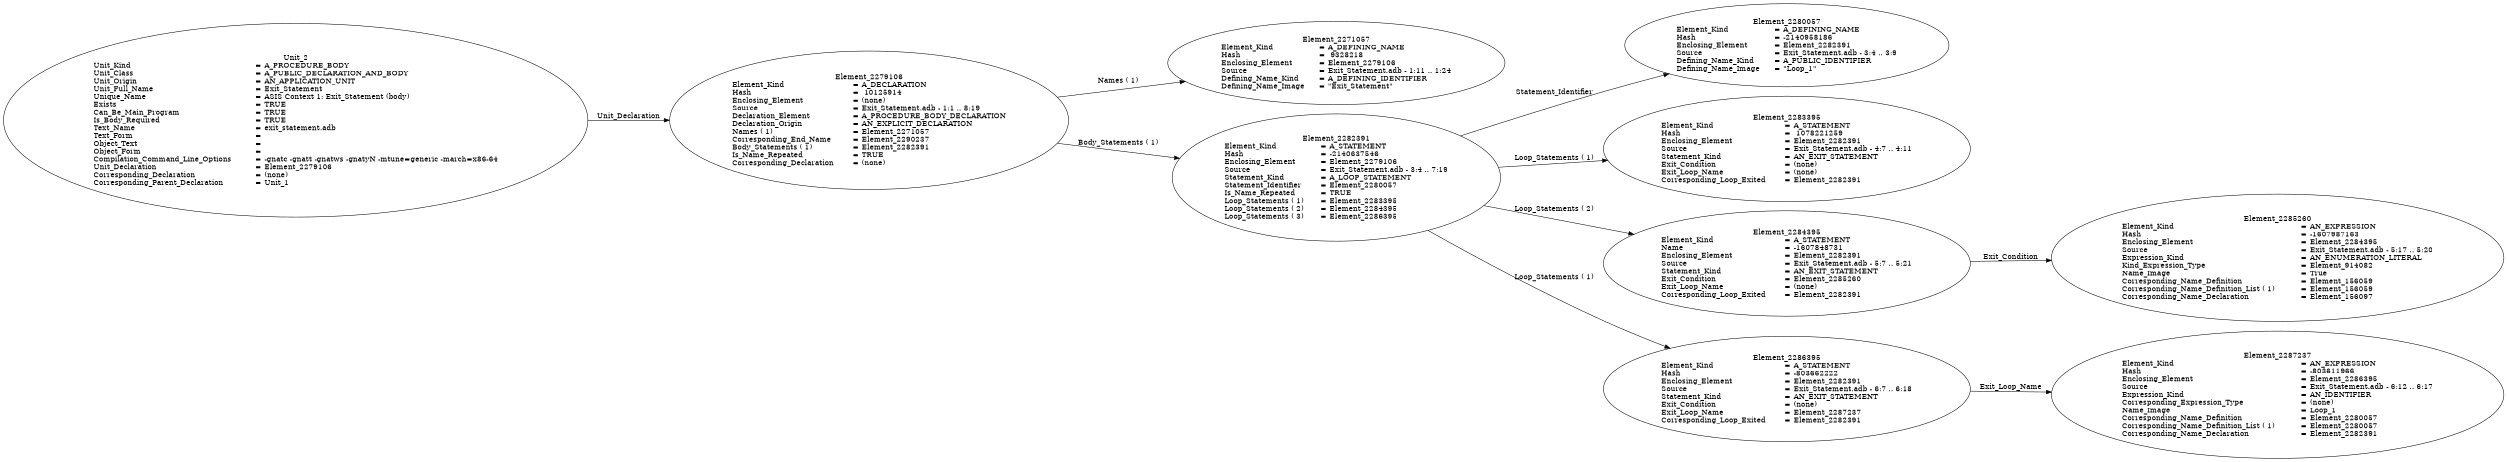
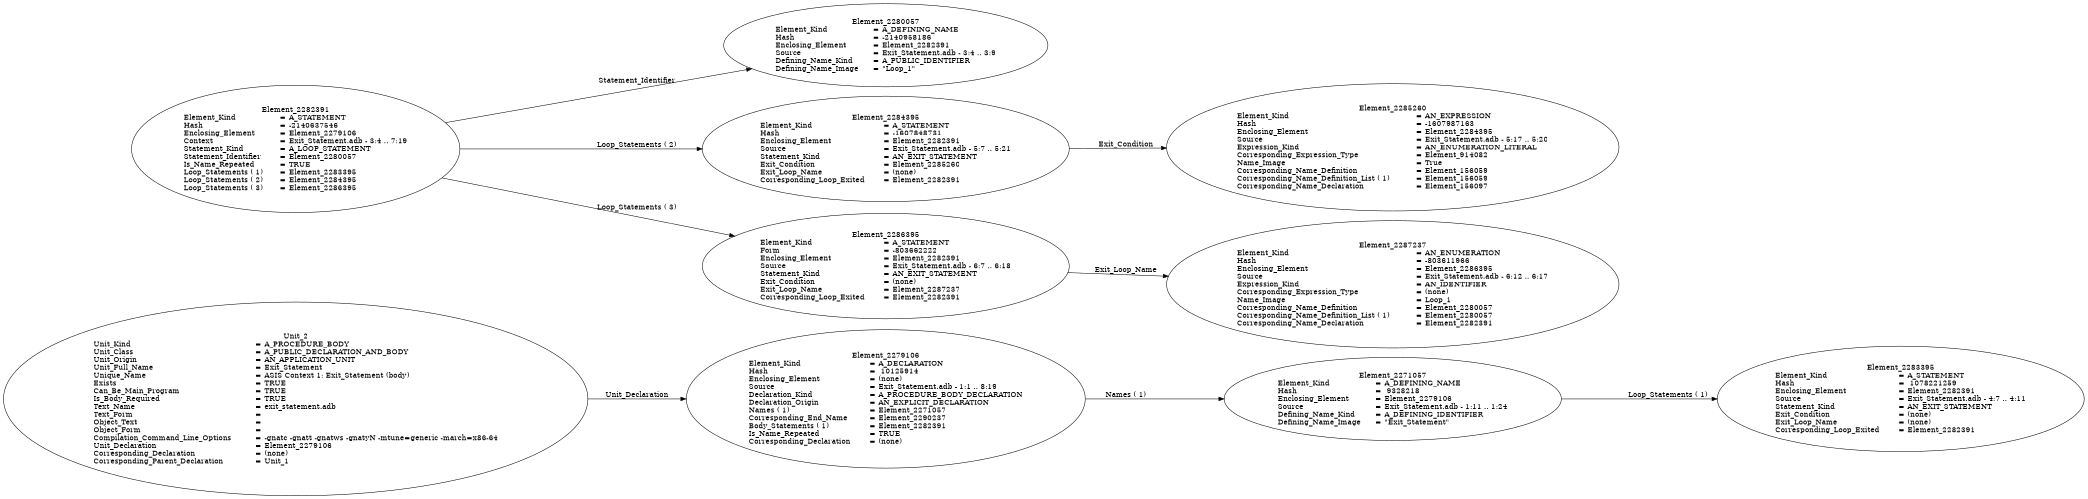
  digraph {
    rankdir=LR
    n1 [label=<<TABLE BORDER="0" CELLBORDER="0" CELLSPACING="0" CELLPADDING="0">            <TR><TD COLSPAN="3">Unit_2</TD></TR>           <TR><TD ALIGN="LEFT">Unit_Kind   </TD><TD> = </TD><TD ALIGN="LEFT">A_PROCEDURE_BODY</TD></TR>           <TR><TD ALIGN="LEFT">Unit_Class   </TD><TD> = </TD><TD ALIGN="LEFT">A_PUBLIC_DECLARATION_AND_BODY</TD></TR>           <TR><TD ALIGN="LEFT">Unit_Origin   </TD><TD> = </TD><TD ALIGN="LEFT">AN_APPLICATION_UNIT</TD></TR>           <TR><TD ALIGN="LEFT">Unit_Full_Name    </TD><TD> = </TD><TD ALIGN="LEFT">Exit_Statement</TD></TR>           <TR><TD ALIGN="LEFT">Unique_Name   </TD><TD> = </TD><TD ALIGN="LEFT">ASIS Context 1: Exit_Statement (body)</TD></TR>           <TR><TD ALIGN="LEFT">Exists  </TD><TD> = </TD><TD ALIGN="LEFT">TRUE</TD></TR>           <TR><TD ALIGN="LEFT">Can_Be_Main_Program     </TD><TD> = </TD><TD ALIGN="LEFT">TRUE</TD></TR>           <TR><TD ALIGN="LEFT">Is_Body_Required     </TD><TD> = </TD><TD ALIGN="LEFT">TRUE</TD></TR>           <TR><TD ALIGN="LEFT">Text_Name   </TD><TD> = </TD><TD ALIGN="LEFT">exit_statement.adb</TD></TR>           <TR><TD ALIGN="LEFT">Text_Form   </TD><TD> = </TD><TD ALIGN="LEFT"></TD></TR>           <TR><TD ALIGN="LEFT">Object_Text   </TD><TD> = </TD><TD ALIGN="LEFT"></TD></TR>           <TR><TD ALIGN="LEFT">Object_Form   </TD><TD> = </TD><TD ALIGN="LEFT"></TD></TR>           <TR><TD ALIGN="LEFT">Compilation_Command_Line_Options         </TD><TD> = </TD><TD ALIGN="LEFT">-gnatc -gnatt -gnatws -gnatyN -mtune=generic -march=x86-64</TD></TR>           <TR><TD ALIGN="LEFT">Unit_Declaration     </TD><TD> = </TD><TD ALIGN="LEFT">Element_2279106</TD></TR>           <TR><TD ALIGN="LEFT">Corresponding_Declaration       </TD><TD> = </TD><TD ALIGN="LEFT">(none)</TD></TR>           <TR><TD ALIGN="LEFT">Corresponding_Parent_Declaration         </TD><TD> = </TD><TD ALIGN="LEFT">Unit_1</TD></TR>           </TABLE>>]
-   n2 [label=<<TABLE BORDER="0" CELLBORDER="0" CELLSPACING="0" CELLPADDING="0">            <TR><TD COLSPAN="3">Element_2279106</TD></TR>           <TR><TD ALIGN="LEFT">Element_Kind    </TD><TD> = </TD><TD ALIGN="LEFT">A_DECLARATION</TD></TR>           <TR><TD ALIGN="LEFT">Hash  </TD><TD> = </TD><TD ALIGN="LEFT"> 10125914</TD></TR>           <TR><TD ALIGN="LEFT">Enclosing_Element     </TD><TD> = </TD><TD ALIGN="LEFT">(none)</TD></TR>           <TR><TD ALIGN="LEFT">Source  </TD><TD> = </TD><TD ALIGN="LEFT">Exit_Statement.adb - 1:1 .. 8:19</TD></TR>           <TR><TD ALIGN="LEFT">Declaration_Element     </TD><TD> = </TD><TD ALIGN="LEFT">A_PROCEDURE_BODY_DECLARATION</TD></TR>           <TR><TD ALIGN="LEFT">Declaration_Origin     </TD><TD> = </TD><TD ALIGN="LEFT">AN_EXPLICIT_DECLARATION</TD></TR>           <TR><TD ALIGN="LEFT">Names ( 1)   </TD><TD> = </TD><TD ALIGN="LEFT">Element_2271057</TD></TR>           <TR><TD ALIGN="LEFT">Corresponding_End_Name      </TD><TD> = </TD><TD ALIGN="LEFT">Element_2290237</TD></TR>           <TR><TD ALIGN="LEFT">Body_Statements ( 1)      </TD><TD> = </TD><TD ALIGN="LEFT">Element_2282391</TD></TR>           <TR><TD ALIGN="LEFT">Is_Name_Repeated     </TD><TD> = </TD><TD ALIGN="LEFT">TRUE</TD></TR>           <TR><TD ALIGN="LEFT">Corresponding_Declaration       </TD><TD> = </TD><TD ALIGN="LEFT">(none)</TD></TR>           </TABLE>>]
+   n2 [label=<<TABLE BORDER="0" CELLBORDER="0" CELLSPACING="0" CELLPADDING="0">            <TR><TD COLSPAN="3">Element_2279106</TD></TR>           <TR><TD ALIGN="LEFT">Element_Kind    </TD><TD> = </TD><TD ALIGN="LEFT">A_DECLARATION</TD></TR>           <TR><TD ALIGN="LEFT">Hash  </TD><TD> = </TD><TD ALIGN="LEFT"> 10125914</TD></TR>           <TR><TD ALIGN="LEFT">Enclosing_Element     </TD><TD> = </TD><TD ALIGN="LEFT">(none)</TD></TR>           <TR><TD ALIGN="LEFT">Source  </TD><TD> = </TD><TD ALIGN="LEFT">Exit_Statement.adb - 1:1 .. 8:19</TD></TR>           <TR><TD ALIGN="LEFT">Declaration_Kind     </TD><TD> = </TD><TD ALIGN="LEFT">A_PROCEDURE_BODY_DECLARATION</TD></TR>           <TR><TD ALIGN="LEFT">Declaration_Origin     </TD><TD> = </TD><TD ALIGN="LEFT">AN_EXPLICIT_DECLARATION</TD></TR>           <TR><TD ALIGN="LEFT">Names ( 1)   </TD><TD> = </TD><TD ALIGN="LEFT">Element_2271057</TD></TR>           <TR><TD ALIGN="LEFT">Corresponding_End_Name      </TD><TD> = </TD><TD ALIGN="LEFT">Element_2290237</TD></TR>           <TR><TD ALIGN="LEFT">Body_Statements ( 1)      </TD><TD> = </TD><TD ALIGN="LEFT">Element_2282391</TD></TR>           <TR><TD ALIGN="LEFT">Is_Name_Repeated     </TD><TD> = </TD><TD ALIGN="LEFT">TRUE</TD></TR>           <TR><TD ALIGN="LEFT">Corresponding_Declaration       </TD><TD> = </TD><TD ALIGN="LEFT">(none)</TD></TR>           </TABLE>>]
    n3 [label=<<TABLE BORDER="0" CELLBORDER="0" CELLSPACING="0" CELLPADDING="0">            <TR><TD COLSPAN="3">Element_2271057</TD></TR>           <TR><TD ALIGN="LEFT">Element_Kind    </TD><TD> = </TD><TD ALIGN="LEFT">A_DEFINING_NAME</TD></TR>           <TR><TD ALIGN="LEFT">Hash  </TD><TD> = </TD><TD ALIGN="LEFT"> 9328218</TD></TR>           <TR><TD ALIGN="LEFT">Enclosing_Element     </TD><TD> = </TD><TD ALIGN="LEFT">Element_2279106</TD></TR>           <TR><TD ALIGN="LEFT">Source  </TD><TD> = </TD><TD ALIGN="LEFT">Exit_Statement.adb - 1:11 .. 1:24</TD></TR>           <TR><TD ALIGN="LEFT">Defining_Name_Kind     </TD><TD> = </TD><TD ALIGN="LEFT">A_DEFINING_IDENTIFIER</TD></TR>           <TR><TD ALIGN="LEFT">Defining_Name_Image     </TD><TD> = </TD><TD ALIGN="LEFT">"Exit_Statement"</TD></TR>           </TABLE>>]
-   n4 [label=<<TABLE BORDER="0" CELLBORDER="0" CELLSPACING="0" CELLPADDING="0">            <TR><TD COLSPAN="3">Element_2282391</TD></TR>           <TR><TD ALIGN="LEFT">Element_Kind    </TD><TD> = </TD><TD ALIGN="LEFT">A_STATEMENT</TD></TR>           <TR><TD ALIGN="LEFT">Hash  </TD><TD> = </TD><TD ALIGN="LEFT">-2140637546</TD></TR>           <TR><TD ALIGN="LEFT">Enclosing_Element     </TD><TD> = </TD><TD ALIGN="LEFT">Element_2279106</TD></TR>           <TR><TD ALIGN="LEFT">Source  </TD><TD> = </TD><TD ALIGN="LEFT">Exit_Statement.adb - 3:4 .. 7:19</TD></TR>           <TR><TD ALIGN="LEFT">Statement_Kind    </TD><TD> = </TD><TD ALIGN="LEFT">A_LOOP_STATEMENT</TD></TR>           <TR><TD ALIGN="LEFT">Statement_Identifier      </TD><TD> = </TD><TD ALIGN="LEFT">Element_2280057</TD></TR>           <TR><TD ALIGN="LEFT">Is_Name_Repeated     </TD><TD> = </TD><TD ALIGN="LEFT">TRUE</TD></TR>           <TR><TD ALIGN="LEFT">Loop_Statements ( 1)      </TD><TD> = </TD><TD ALIGN="LEFT">Element_2283395</TD></TR>           <TR><TD ALIGN="LEFT">Loop_Statements ( 2)      </TD><TD> = </TD><TD ALIGN="LEFT">Element_2284395</TD></TR>           <TR><TD ALIGN="LEFT">Loop_Statements ( 3)      </TD><TD> = </TD><TD ALIGN="LEFT">Element_2286395</TD></TR>           </TABLE>>]
+   n4 [label=<<TABLE BORDER="0" CELLBORDER="0" CELLSPACING="0" CELLPADDING="0">            <TR><TD COLSPAN="3">Element_2282391</TD></TR>           <TR><TD ALIGN="LEFT">Element_Kind    </TD><TD> = </TD><TD ALIGN="LEFT">A_STATEMENT</TD></TR>           <TR><TD ALIGN="LEFT">Hash  </TD><TD> = </TD><TD ALIGN="LEFT">-2140637546</TD></TR>           <TR><TD ALIGN="LEFT">Enclosing_Element     </TD><TD> = </TD><TD ALIGN="LEFT">Element_2279106</TD></TR>           <TR><TD ALIGN="LEFT">Context  </TD><TD> = </TD><TD ALIGN="LEFT">Exit_Statement.adb - 3:4 .. 7:19</TD></TR>           <TR><TD ALIGN="LEFT">Statement_Kind    </TD><TD> = </TD><TD ALIGN="LEFT">A_LOOP_STATEMENT</TD></TR>           <TR><TD ALIGN="LEFT">Statement_Identifier      </TD><TD> = </TD><TD ALIGN="LEFT">Element_2280057</TD></TR>           <TR><TD ALIGN="LEFT">Is_Name_Repeated     </TD><TD> = </TD><TD ALIGN="LEFT">TRUE</TD></TR>           <TR><TD ALIGN="LEFT">Loop_Statements ( 1)      </TD><TD> = </TD><TD ALIGN="LEFT">Element_2283395</TD></TR>           <TR><TD ALIGN="LEFT">Loop_Statements ( 2)      </TD><TD> = </TD><TD ALIGN="LEFT">Element_2284395</TD></TR>           <TR><TD ALIGN="LEFT">Loop_Statements ( 3)      </TD><TD> = </TD><TD ALIGN="LEFT">Element_2286395</TD></TR>           </TABLE>>]
    n5 [label=<<TABLE BORDER="0" CELLBORDER="0" CELLSPACING="0" CELLPADDING="0">            <TR><TD COLSPAN="3">Element_2280057</TD></TR>           <TR><TD ALIGN="LEFT">Element_Kind    </TD><TD> = </TD><TD ALIGN="LEFT">A_DEFINING_NAME</TD></TR>           <TR><TD ALIGN="LEFT">Hash  </TD><TD> = </TD><TD ALIGN="LEFT">-2140958186</TD></TR>           <TR><TD ALIGN="LEFT">Enclosing_Element     </TD><TD> = </TD><TD ALIGN="LEFT">Element_2282391</TD></TR>           <TR><TD ALIGN="LEFT">Source  </TD><TD> = </TD><TD ALIGN="LEFT">Exit_Statement.adb - 3:4 .. 3:9</TD></TR>           <TR><TD ALIGN="LEFT">Defining_Name_Kind     </TD><TD> = </TD><TD ALIGN="LEFT">A_PUBLIC_IDENTIFIER</TD></TR>           <TR><TD ALIGN="LEFT">Defining_Name_Image     </TD><TD> = </TD><TD ALIGN="LEFT">"Loop_1"</TD></TR>           </TABLE>>]
    n6 [label=<<TABLE BORDER="0" CELLBORDER="0" CELLSPACING="0" CELLPADDING="0">            <TR><TD COLSPAN="3">Element_2283395</TD></TR>           <TR><TD ALIGN="LEFT">Element_Kind    </TD><TD> = </TD><TD ALIGN="LEFT">A_STATEMENT</TD></TR>           <TR><TD ALIGN="LEFT">Hash  </TD><TD> = </TD><TD ALIGN="LEFT"> 1078221259</TD></TR>           <TR><TD ALIGN="LEFT">Enclosing_Element     </TD><TD> = </TD><TD ALIGN="LEFT">Element_2282391</TD></TR>           <TR><TD ALIGN="LEFT">Source  </TD><TD> = </TD><TD ALIGN="LEFT">Exit_Statement.adb - 4:7 .. 4:11</TD></TR>           <TR><TD ALIGN="LEFT">Statement_Kind    </TD><TD> = </TD><TD ALIGN="LEFT">AN_EXIT_STATEMENT</TD></TR>           <TR><TD ALIGN="LEFT">Exit_Condition    </TD><TD> = </TD><TD ALIGN="LEFT">(none)</TD></TR>           <TR><TD ALIGN="LEFT">Exit_Loop_Name    </TD><TD> = </TD><TD ALIGN="LEFT">(none)</TD></TR>           <TR><TD ALIGN="LEFT">Corresponding_Loop_Exited       </TD><TD> = </TD><TD ALIGN="LEFT">Element_2282391</TD></TR>           </TABLE>>]
-   n7 [label=<<TABLE BORDER="0" CELLBORDER="0" CELLSPACING="0" CELLPADDING="0">            <TR><TD COLSPAN="3">Element_2284395</TD></TR>           <TR><TD ALIGN="LEFT">Element_Kind    </TD><TD> = </TD><TD ALIGN="LEFT">A_STATEMENT</TD></TR>           <TR><TD ALIGN="LEFT">Name  </TD><TD> = </TD><TD ALIGN="LEFT">-1607848731</TD></TR>           <TR><TD ALIGN="LEFT">Enclosing_Element     </TD><TD> = </TD><TD ALIGN="LEFT">Element_2282391</TD></TR>           <TR><TD ALIGN="LEFT">Source  </TD><TD> = </TD><TD ALIGN="LEFT">Exit_Statement.adb - 5:7 .. 5:21</TD></TR>           <TR><TD ALIGN="LEFT">Statement_Kind    </TD><TD> = </TD><TD ALIGN="LEFT">AN_EXIT_STATEMENT</TD></TR>           <TR><TD ALIGN="LEFT">Exit_Condition    </TD><TD> = </TD><TD ALIGN="LEFT">Element_2285260</TD></TR>           <TR><TD ALIGN="LEFT">Exit_Loop_Name    </TD><TD> = </TD><TD ALIGN="LEFT">(none)</TD></TR>           <TR><TD ALIGN="LEFT">Corresponding_Loop_Exited       </TD><TD> = </TD><TD ALIGN="LEFT">Element_2282391</TD></TR>           </TABLE>>]
-   n8 [label=<<TABLE BORDER="0" CELLBORDER="0" CELLSPACING="0" CELLPADDING="0">            <TR><TD COLSPAN="3">Element_2286395</TD></TR>           <TR><TD ALIGN="LEFT">Element_Kind    </TD><TD> = </TD><TD ALIGN="LEFT">A_STATEMENT</TD></TR>           <TR><TD ALIGN="LEFT">Hash  </TD><TD> = </TD><TD ALIGN="LEFT">-803662222</TD></TR>           <TR><TD ALIGN="LEFT">Enclosing_Element     </TD><TD> = </TD><TD ALIGN="LEFT">Element_2282391</TD></TR>           <TR><TD ALIGN="LEFT">Source  </TD><TD> = </TD><TD ALIGN="LEFT">Exit_Statement.adb - 6:7 .. 6:18</TD></TR>           <TR><TD ALIGN="LEFT">Statement_Kind    </TD><TD> = </TD><TD ALIGN="LEFT">AN_EXIT_STATEMENT</TD></TR>           <TR><TD ALIGN="LEFT">Exit_Condition    </TD><TD> = </TD><TD ALIGN="LEFT">(none)</TD></TR>           <TR><TD ALIGN="LEFT">Exit_Loop_Name    </TD><TD> = </TD><TD ALIGN="LEFT">Element_2287237</TD></TR>           <TR><TD ALIGN="LEFT">Corresponding_Loop_Exited       </TD><TD> = </TD><TD ALIGN="LEFT">Element_2282391</TD></TR>           </TABLE>>]
-   n9 [label=<<TABLE BORDER="0" CELLBORDER="0" CELLSPACING="0" CELLPADDING="0">            <TR><TD COLSPAN="3">Element_2285260</TD></TR>           <TR><TD ALIGN="LEFT">Element_Kind    </TD><TD> = </TD><TD ALIGN="LEFT">AN_EXPRESSION</TD></TR>           <TR><TD ALIGN="LEFT">Hash  </TD><TD> = </TD><TD ALIGN="LEFT">-1607987163</TD></TR>           <TR><TD ALIGN="LEFT">Enclosing_Element     </TD><TD> = </TD><TD ALIGN="LEFT">Element_2284395</TD></TR>           <TR><TD ALIGN="LEFT">Source  </TD><TD> = </TD><TD ALIGN="LEFT">Exit_Statement.adb - 5:17 .. 5:20</TD></TR>           <TR><TD ALIGN="LEFT">Expression_Kind    </TD><TD> = </TD><TD ALIGN="LEFT">AN_ENUMERATION_LITERAL</TD></TR>           <TR><TD ALIGN="LEFT">Kind_Expression_Type        </TD><TD> = </TD><TD ALIGN="LEFT">Element_914082</TD></TR>           <TR><TD ALIGN="LEFT">Name_Image   </TD><TD> = </TD><TD ALIGN="LEFT">True</TD></TR>           <TR><TD ALIGN="LEFT">Corresponding_Name_Definition        </TD><TD> = </TD><TD ALIGN="LEFT">Element_156059</TD></TR>           <TR><TD ALIGN="LEFT">Corresponding_Name_Definition_List ( 1)          </TD><TD> = </TD><TD ALIGN="LEFT">Element_156059</TD></TR>           <TR><TD ALIGN="LEFT">Corresponding_Name_Declaration        </TD><TD> = </TD><TD ALIGN="LEFT">Element_156097</TD></TR>           </TABLE>>]
-   n10 [label=<<TABLE BORDER="0" CELLBORDER="0" CELLSPACING="0" CELLPADDING="0">            <TR><TD COLSPAN="3">Element_2287237</TD></TR>           <TR><TD ALIGN="LEFT">Element_Kind    </TD><TD> = </TD><TD ALIGN="LEFT">AN_EXPRESSION</TD></TR>           <TR><TD ALIGN="LEFT">Hash  </TD><TD> = </TD><TD ALIGN="LEFT">-803611966</TD></TR>           <TR><TD ALIGN="LEFT">Enclosing_Element     </TD><TD> = </TD><TD ALIGN="LEFT">Element_2286395</TD></TR>           <TR><TD ALIGN="LEFT">Source  </TD><TD> = </TD><TD ALIGN="LEFT">Exit_Statement.adb - 6:12 .. 6:17</TD></TR>           <TR><TD ALIGN="LEFT">Expression_Kind    </TD><TD> = </TD><TD ALIGN="LEFT">AN_IDENTIFIER</TD></TR>           <TR><TD ALIGN="LEFT">Corresponding_Expression_Type        </TD><TD> = </TD><TD ALIGN="LEFT">(none)</TD></TR>           <TR><TD ALIGN="LEFT">Name_Image   </TD><TD> = </TD><TD ALIGN="LEFT">Loop_1</TD></TR>           <TR><TD ALIGN="LEFT">Corresponding_Name_Definition        </TD><TD> = </TD><TD ALIGN="LEFT">Element_2280057</TD></TR>           <TR><TD ALIGN="LEFT">Corresponding_Name_Definition_List ( 1)          </TD><TD> = </TD><TD ALIGN="LEFT">Element_2280057</TD></TR>           <TR><TD ALIGN="LEFT">Corresponding_Name_Declaration        </TD><TD> = </TD><TD ALIGN="LEFT">Element_2282391</TD></TR>           </TABLE>>]
+   n7 [label=<<TABLE BORDER="0" CELLBORDER="0" CELLSPACING="0" CELLPADDING="0">            <TR><TD COLSPAN="3">Element_2284395</TD></TR>           <TR><TD ALIGN="LEFT">Element_Kind    </TD><TD> = </TD><TD ALIGN="LEFT">A_STATEMENT</TD></TR>           <TR><TD ALIGN="LEFT">Hash  </TD><TD> = </TD><TD ALIGN="LEFT">-1607848731</TD></TR>           <TR><TD ALIGN="LEFT">Enclosing_Element     </TD><TD> = </TD><TD ALIGN="LEFT">Element_2282391</TD></TR>           <TR><TD ALIGN="LEFT">Source  </TD><TD> = </TD><TD ALIGN="LEFT">Exit_Statement.adb - 5:7 .. 5:21</TD></TR>           <TR><TD ALIGN="LEFT">Statement_Kind    </TD><TD> = </TD><TD ALIGN="LEFT">AN_EXIT_STATEMENT</TD></TR>           <TR><TD ALIGN="LEFT">Exit_Condition    </TD><TD> = </TD><TD ALIGN="LEFT">Element_2285260</TD></TR>           <TR><TD ALIGN="LEFT">Exit_Loop_Name    </TD><TD> = </TD><TD ALIGN="LEFT">(none)</TD></TR>           <TR><TD ALIGN="LEFT">Corresponding_Loop_Exited       </TD><TD> = </TD><TD ALIGN="LEFT">Element_2282391</TD></TR>           </TABLE>>]
+   n8 [label=<<TABLE BORDER="0" CELLBORDER="0" CELLSPACING="0" CELLPADDING="0">            <TR><TD COLSPAN="3">Element_2286395</TD></TR>           <TR><TD ALIGN="LEFT">Element_Kind    </TD><TD> = </TD><TD ALIGN="LEFT">A_STATEMENT</TD></TR>           <TR><TD ALIGN="LEFT">Form  </TD><TD> = </TD><TD ALIGN="LEFT">-803662222</TD></TR>           <TR><TD ALIGN="LEFT">Enclosing_Element     </TD><TD> = </TD><TD ALIGN="LEFT">Element_2282391</TD></TR>           <TR><TD ALIGN="LEFT">Source  </TD><TD> = </TD><TD ALIGN="LEFT">Exit_Statement.adb - 6:7 .. 6:18</TD></TR>           <TR><TD ALIGN="LEFT">Statement_Kind    </TD><TD> = </TD><TD ALIGN="LEFT">AN_EXIT_STATEMENT</TD></TR>           <TR><TD ALIGN="LEFT">Exit_Condition    </TD><TD> = </TD><TD ALIGN="LEFT">(none)</TD></TR>           <TR><TD ALIGN="LEFT">Exit_Loop_Name    </TD><TD> = </TD><TD ALIGN="LEFT">Element_2287237</TD></TR>           <TR><TD ALIGN="LEFT">Corresponding_Loop_Exited       </TD><TD> = </TD><TD ALIGN="LEFT">Element_2282391</TD></TR>           </TABLE>>]
+   n9 [label=<<TABLE BORDER="0" CELLBORDER="0" CELLSPACING="0" CELLPADDING="0">            <TR><TD COLSPAN="3">Element_2285260</TD></TR>           <TR><TD ALIGN="LEFT">Element_Kind    </TD><TD> = </TD><TD ALIGN="LEFT">AN_EXPRESSION</TD></TR>           <TR><TD ALIGN="LEFT">Hash  </TD><TD> = </TD><TD ALIGN="LEFT">-1607987163</TD></TR>           <TR><TD ALIGN="LEFT">Enclosing_Element     </TD><TD> = </TD><TD ALIGN="LEFT">Element_2284395</TD></TR>           <TR><TD ALIGN="LEFT">Source  </TD><TD> = </TD><TD ALIGN="LEFT">Exit_Statement.adb - 5:17 .. 5:20</TD></TR>           <TR><TD ALIGN="LEFT">Expression_Kind    </TD><TD> = </TD><TD ALIGN="LEFT">AN_ENUMERATION_LITERAL</TD></TR>           <TR><TD ALIGN="LEFT">Corresponding_Expression_Type        </TD><TD> = </TD><TD ALIGN="LEFT">Element_914082</TD></TR>           <TR><TD ALIGN="LEFT">Name_Image   </TD><TD> = </TD><TD ALIGN="LEFT">True</TD></TR>           <TR><TD ALIGN="LEFT">Corresponding_Name_Definition        </TD><TD> = </TD><TD ALIGN="LEFT">Element_156059</TD></TR>           <TR><TD ALIGN="LEFT">Corresponding_Name_Definition_List ( 1)          </TD><TD> = </TD><TD ALIGN="LEFT">Element_156059</TD></TR>           <TR><TD ALIGN="LEFT">Corresponding_Name_Declaration        </TD><TD> = </TD><TD ALIGN="LEFT">Element_156097</TD></TR>           </TABLE>>]
+   n10 [label=<<TABLE BORDER="0" CELLBORDER="0" CELLSPACING="0" CELLPADDING="0">            <TR><TD COLSPAN="3">Element_2287237</TD></TR>           <TR><TD ALIGN="LEFT">Element_Kind    </TD><TD> = </TD><TD ALIGN="LEFT">AN_ENUMERATION</TD></TR>           <TR><TD ALIGN="LEFT">Hash  </TD><TD> = </TD><TD ALIGN="LEFT">-803611966</TD></TR>           <TR><TD ALIGN="LEFT">Enclosing_Element     </TD><TD> = </TD><TD ALIGN="LEFT">Element_2286395</TD></TR>           <TR><TD ALIGN="LEFT">Source  </TD><TD> = </TD><TD ALIGN="LEFT">Exit_Statement.adb - 6:12 .. 6:17</TD></TR>           <TR><TD ALIGN="LEFT">Expression_Kind    </TD><TD> = </TD><TD ALIGN="LEFT">AN_IDENTIFIER</TD></TR>           <TR><TD ALIGN="LEFT">Corresponding_Expression_Type        </TD><TD> = </TD><TD ALIGN="LEFT">(none)</TD></TR>           <TR><TD ALIGN="LEFT">Name_Image   </TD><TD> = </TD><TD ALIGN="LEFT">Loop_1</TD></TR>           <TR><TD ALIGN="LEFT">Corresponding_Name_Definition        </TD><TD> = </TD><TD ALIGN="LEFT">Element_2280057</TD></TR>           <TR><TD ALIGN="LEFT">Corresponding_Name_Definition_List ( 1)          </TD><TD> = </TD><TD ALIGN="LEFT">Element_2280057</TD></TR>           <TR><TD ALIGN="LEFT">Corresponding_Name_Declaration        </TD><TD> = </TD><TD ALIGN="LEFT">Element_2282391</TD></TR>           </TABLE>>]
    n1 -> n2 [label=Unit_Declaration]
    n2 -> n3 [label="Names ( 1)"]
-   n2 -> n4 [label="Body_Statements ( 1)"]
    n4 -> n5 [label=Statement_Identifier]
-   n4 -> n6 [label="Loop_Statements ( 1)"]
+   n3 -> n6 [label="Loop_Statements ( 1)"]
    n4 -> n7 [label="Loop_Statements ( 2)"]
-   n4 -> n8 [label="Loop_Statements ( 1)"]
+   n4 -> n8 [label="Loop_Statements ( 3)"]
    n7 -> n9 [label=Exit_Condition]
    n8 -> n10 [label=Exit_Loop_Name]
  }
